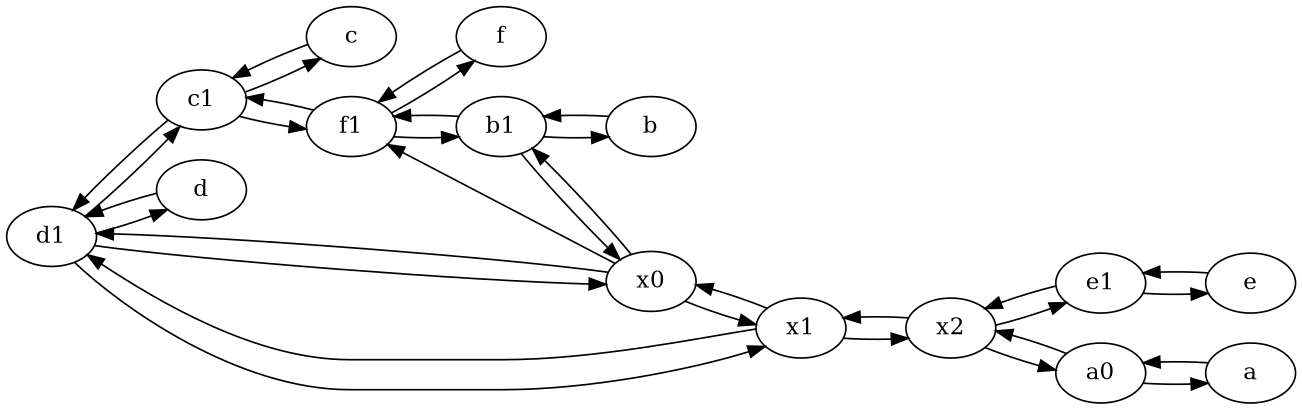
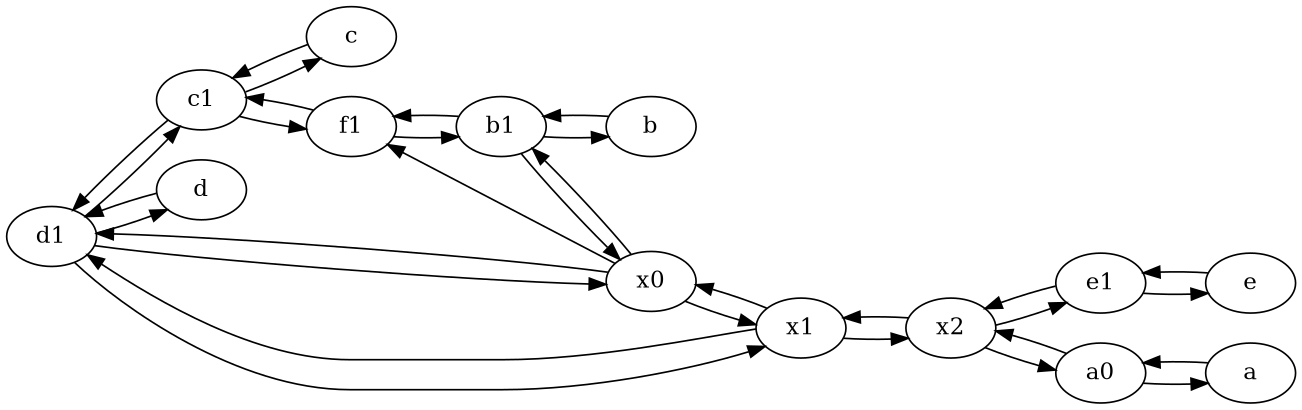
  digraph {
    rankdir=LR
    d1
    c1
    d
    x1
    x0
    c
    f1
    x2
    b1
-   f
    e
    e1
    b
    n14 [label=a0]
    a
    d1 -> c1
    d1 -> d
    d1 -> x1
    d1 -> x0
    c1 -> d1
    c1 -> c
    c1 -> f1
    d -> d1
    x1 -> d1
    x1 -> x0
    x1 -> x2
    x0 -> d1
    x0 -> x1
    x0 -> f1
    x0 -> b1
    c -> c1
    f1 -> c1
    f1 -> b1
-   f1 -> f
    x2 -> x1
    x2 -> e1
    x2 -> n14
    b1 -> x0
    b1 -> f1
    b1 -> b
-   f -> f1
    e -> e1
    e1 -> x2
    e1 -> e
    b -> b1
    n14 -> x2
    n14 -> a
    a -> n14
  }
